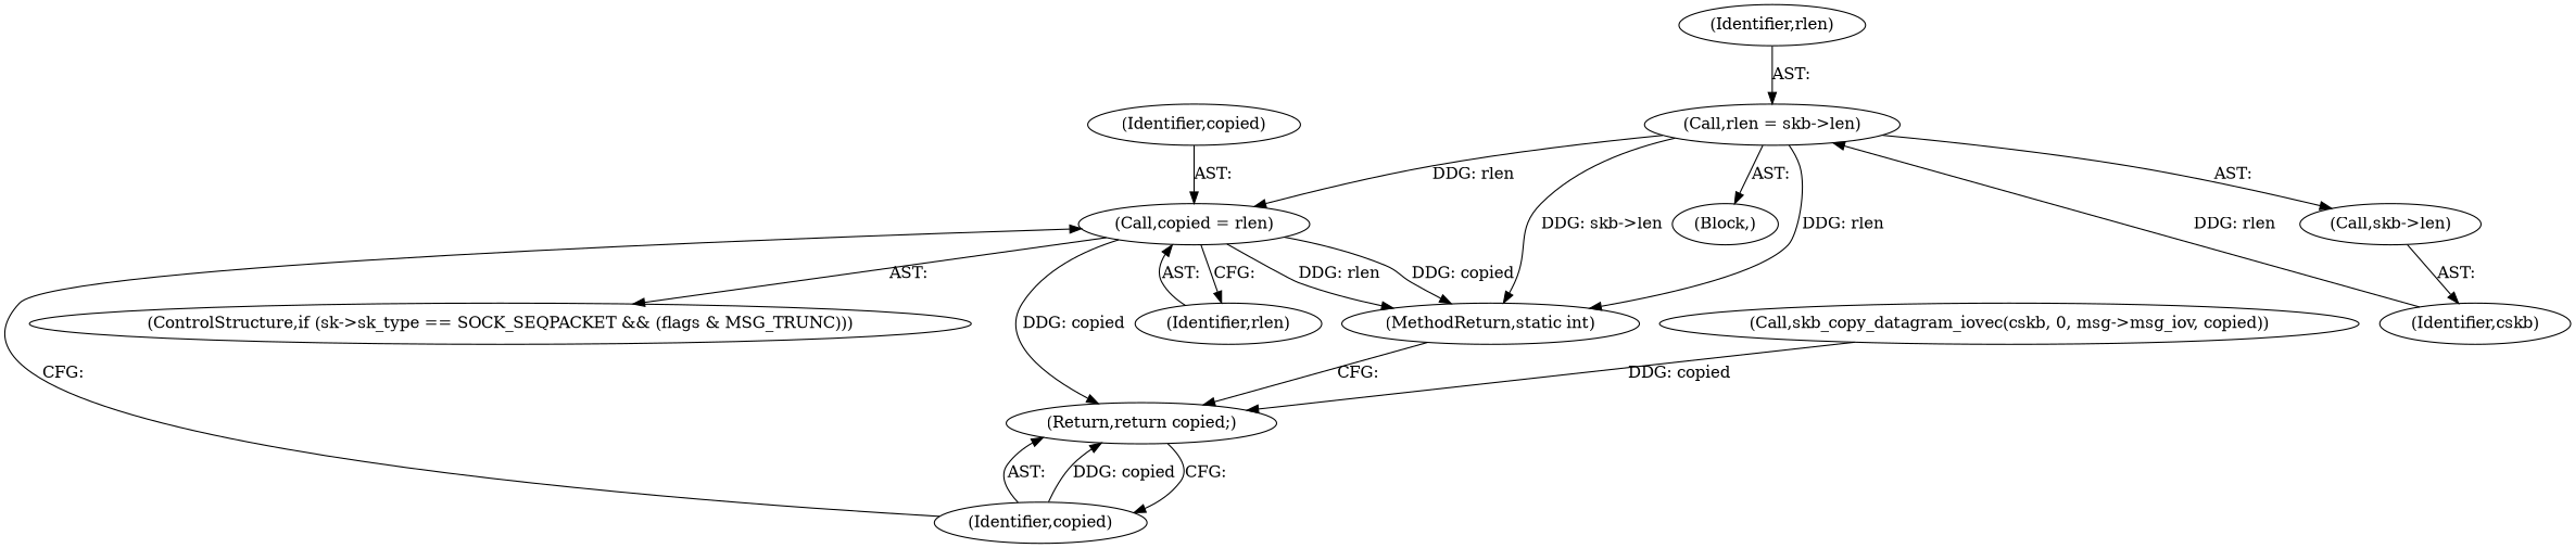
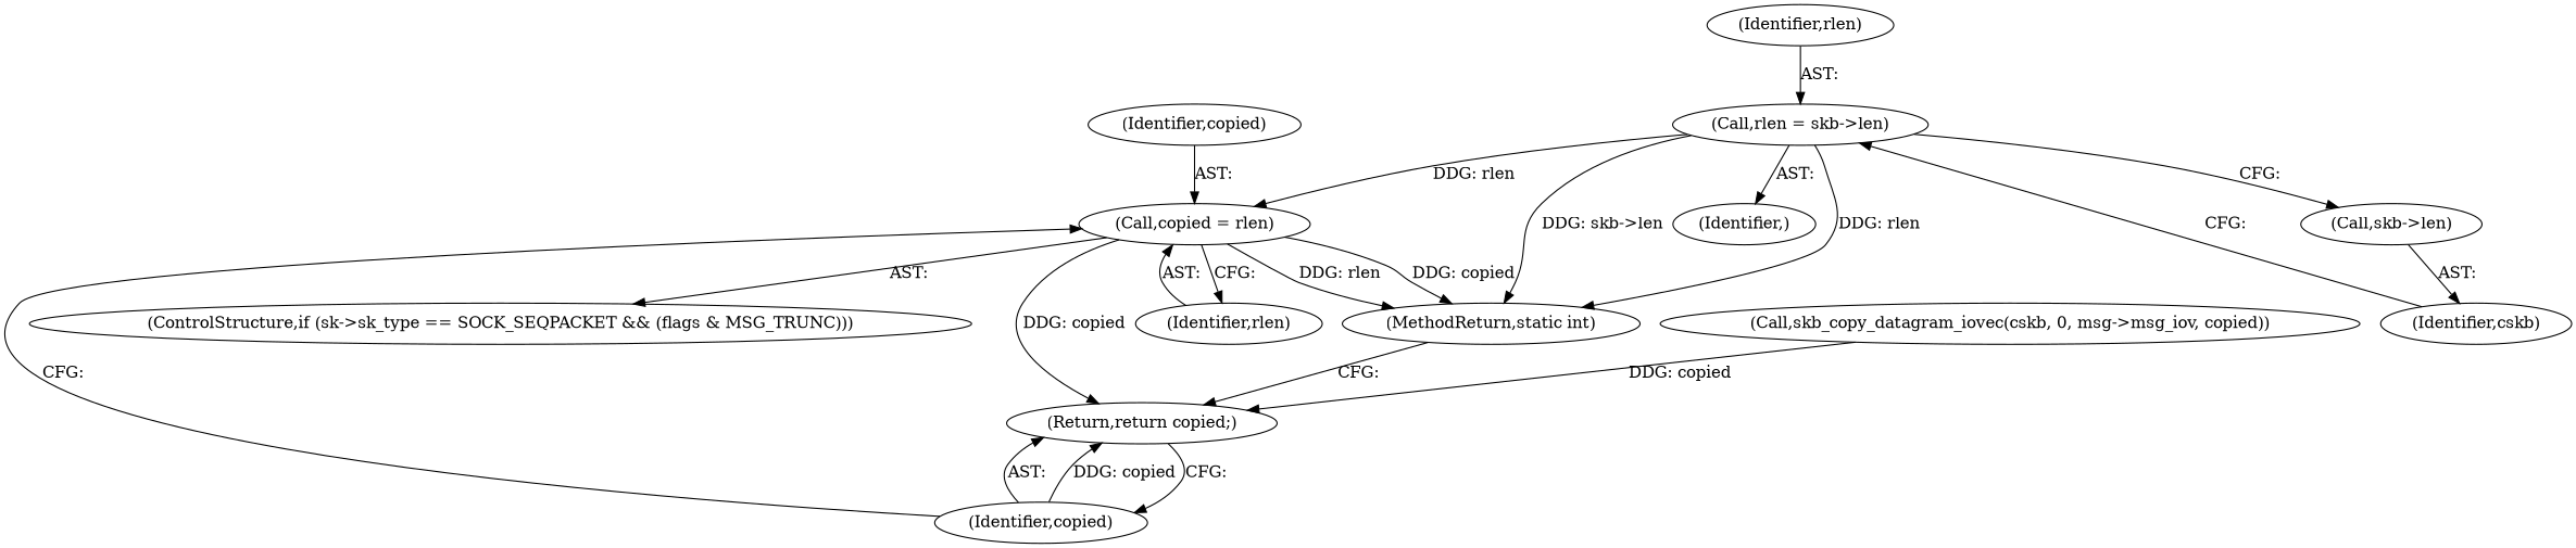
  digraph {
    n1 [label="(Call,rlen = skb->len)"]
    n2 [label="(Call,copied = rlen)"]
    n3 [label="(MethodReturn,static int)"]
-   n4 [label="(Block,)"]
+   n4 [label="(Identifier,)"]
    n5 [label="(Call,skb->len)"]
    n6 [label="(Return,return copied;)"]
    n7 [label="(ControlStructure,if (sk->sk_type == SOCK_SEQPACKET && (flags & MSG_TRUNC)))"]
    n8 [label="(Identifier,rlen)"]
    n9 [label="(Identifier,cskb)"]
    n10 [label="(Identifier,copied)"]
    n11 [label="(Identifier,copied)"]
    n12 [label="(Call,skb_copy_datagram_iovec(cskb, 0, msg->msg_iov, copied))"]
    n13 [label="(Identifier,rlen)"]
    n1 -> n2 [label="DDG: rlen"]
    n1 -> n3 [label="DDG: skb->len"]
    n1 -> n3 [label="DDG: rlen"]
    n1 -> n4 [label="AST: "]
-   n1 -> n5 [label="AST: "]
+   n1 -> n5 [label="CFG: "]
    n2 -> n3 [label="DDG: copied"]
    n2 -> n3 [label="DDG: rlen"]
    n2 -> n6 [label="DDG: copied"]
    n2 -> n7 [label="AST: "]
    n2 -> n8 [label="CFG: "]
    n3 -> n6 [label="CFG: "]
    n5 -> n9 [label="AST: "]
    n6 -> n10 [label="CFG: "]
    n8 -> n2 [label="AST: "]
-   n9 -> n1 [label="DDG: rlen"]
+   n9 -> n1 [label="CFG: "]
    n10 -> n2 [label="CFG: "]
    n10 -> n6 [label="AST: "]
    n10 -> n6 [label="DDG: copied"]
    n11 -> n2 [label="AST: "]
    n12 -> n6 [label="DDG: copied"]
    n13 -> n1 [label="AST: "]
  }
